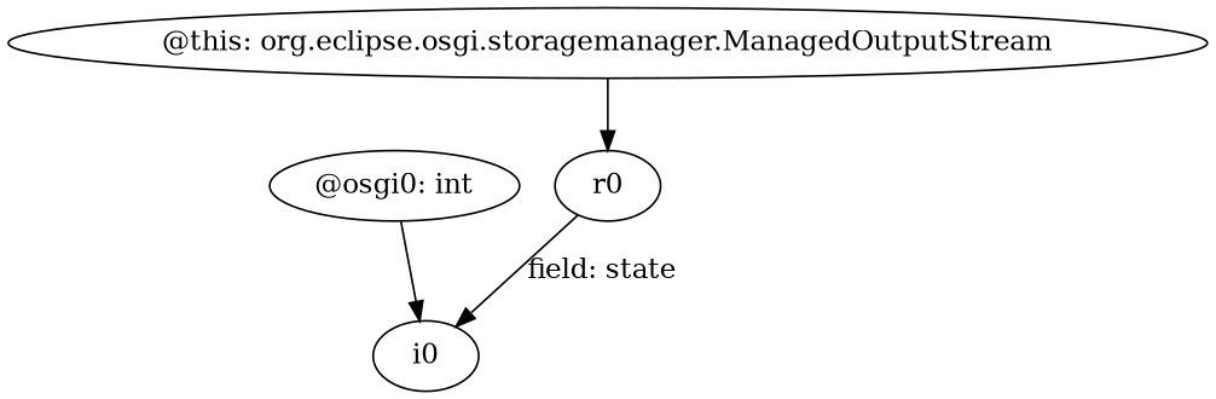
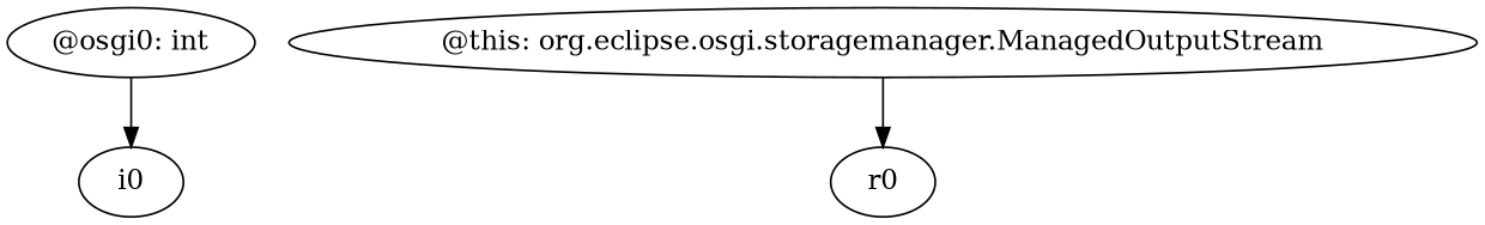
  digraph {
    fontname="DejaVu Serif"
    node [fontname="DejaVu Serif"]
    edge [fontname="DejaVu Serif"]
    n1 [label="@osgi0: int"]
    n2 [label=i0]
    n3 [label=r0]
    n4 [label="@this: org.eclipse.osgi.storagemanager.ManagedOutputStream"]
    n1 -> n2
-   n3 -> n2 [label="field: state"]
    n4 -> n3
  }
